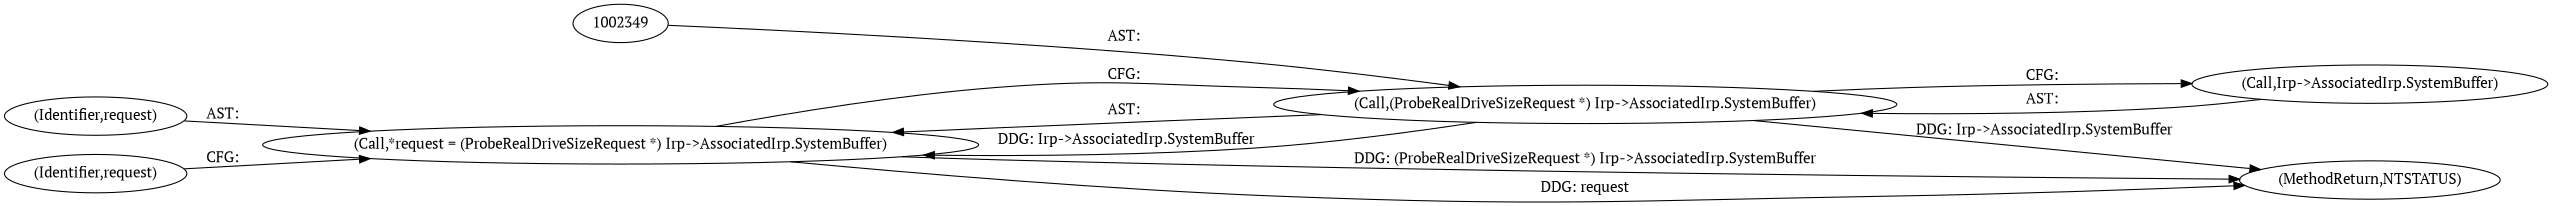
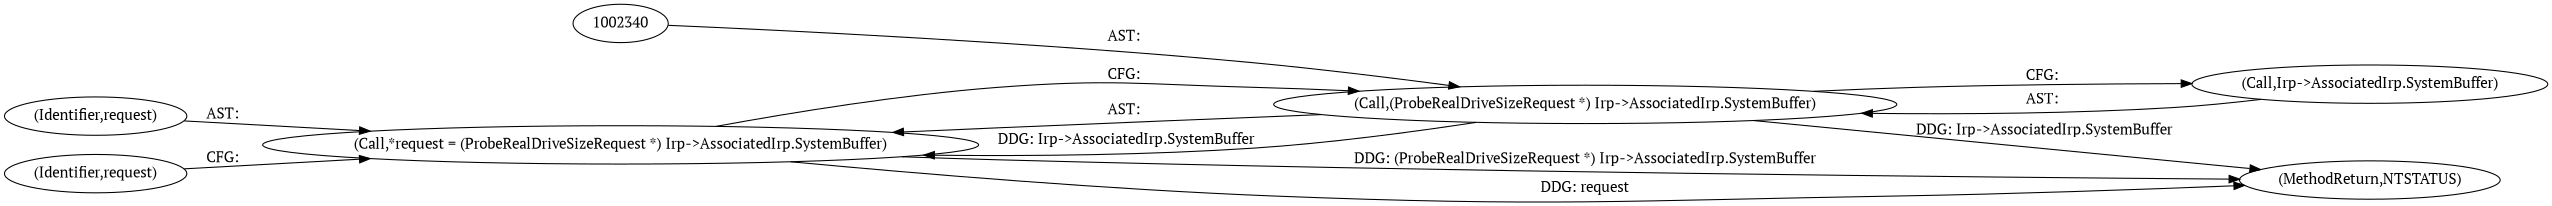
  digraph {
    fontname="PT Serif"
    rankdir=LR
    node [fontname="PT Serif"]
    edge [fontname="PT Serif"]
    n1 [label="(Call,*request = (ProbeRealDriveSizeRequest *) Irp->AssociatedIrp.SystemBuffer)"]
    n2 [label="(Call,(ProbeRealDriveSizeRequest *) Irp->AssociatedIrp.SystemBuffer)"]
    n3 [label="(MethodReturn,NTSTATUS)"]
    n4 [label="(Call,Irp->AssociatedIrp.SystemBuffer)"]
    n5 [label="(Identifier,request)"]
    n6 [label="(Identifier,request)"]
-   1002340 [label=1002349]
+   1002340
    n1 -> n2 [label="CFG: "]
    n1 -> n3 [label="DDG: (ProbeRealDriveSizeRequest *) Irp->AssociatedIrp.SystemBuffer"]
    n1 -> n3 [label="DDG: request"]
    n2 -> n1 [label="AST: "]
    n2 -> n1 [label="DDG: Irp->AssociatedIrp.SystemBuffer"]
    n2 -> n3 [label="DDG: Irp->AssociatedIrp.SystemBuffer"]
    n2 -> n4 [label="CFG: "]
    n4 -> n2 [label="AST: "]
    n5 -> n1 [label="AST: "]
    n6 -> n1 [label="CFG: "]
    1002340 -> n2 [label="AST: "]
  }
